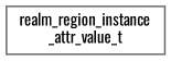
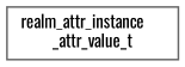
  digraph {
    rankdir=LR
    fontname=Oswald
-   n1 [color=grey40 fillcolor=white fontname=Oswald fontsize=10 height=0.2 label="realm_region_instance\l_attr_value_t" shape=box style=filled width=0.4]
+   n1 [color=grey40 fillcolor=white fontname=Oswald fontsize=10 height=0.2 label="realm_attr_instance\l_attr_value_t" shape=box style=filled width=0.4]
  }
